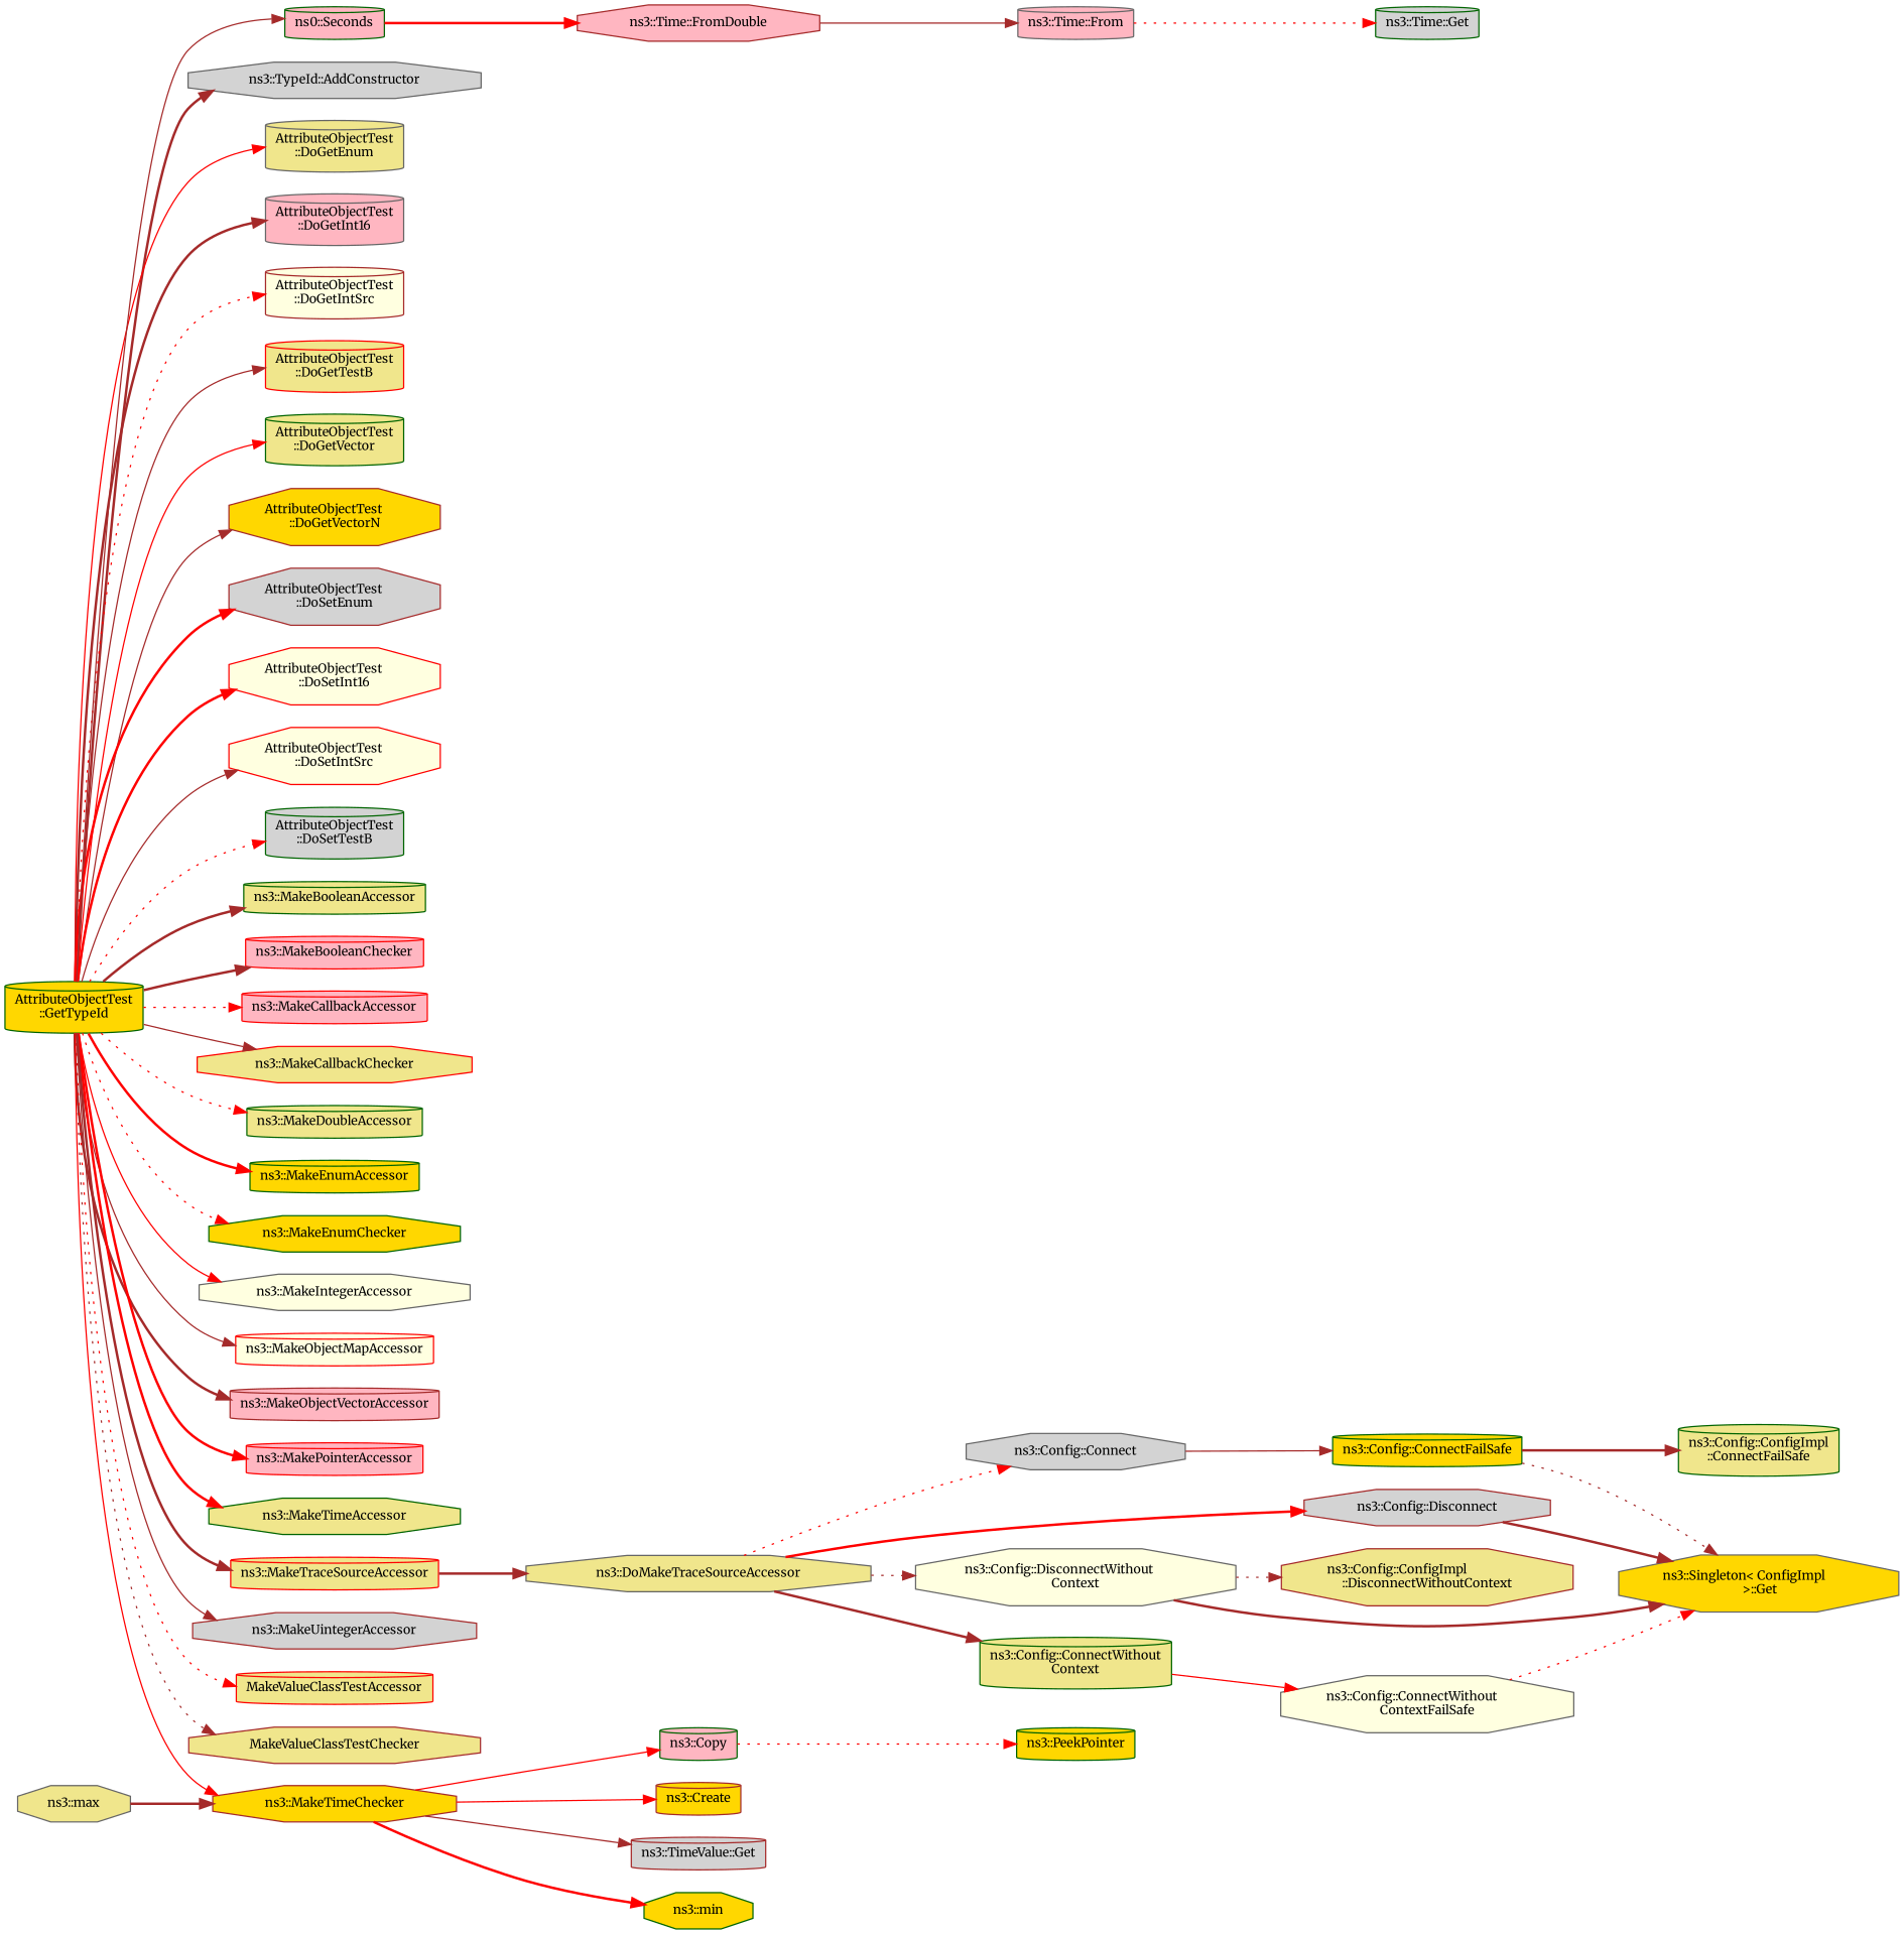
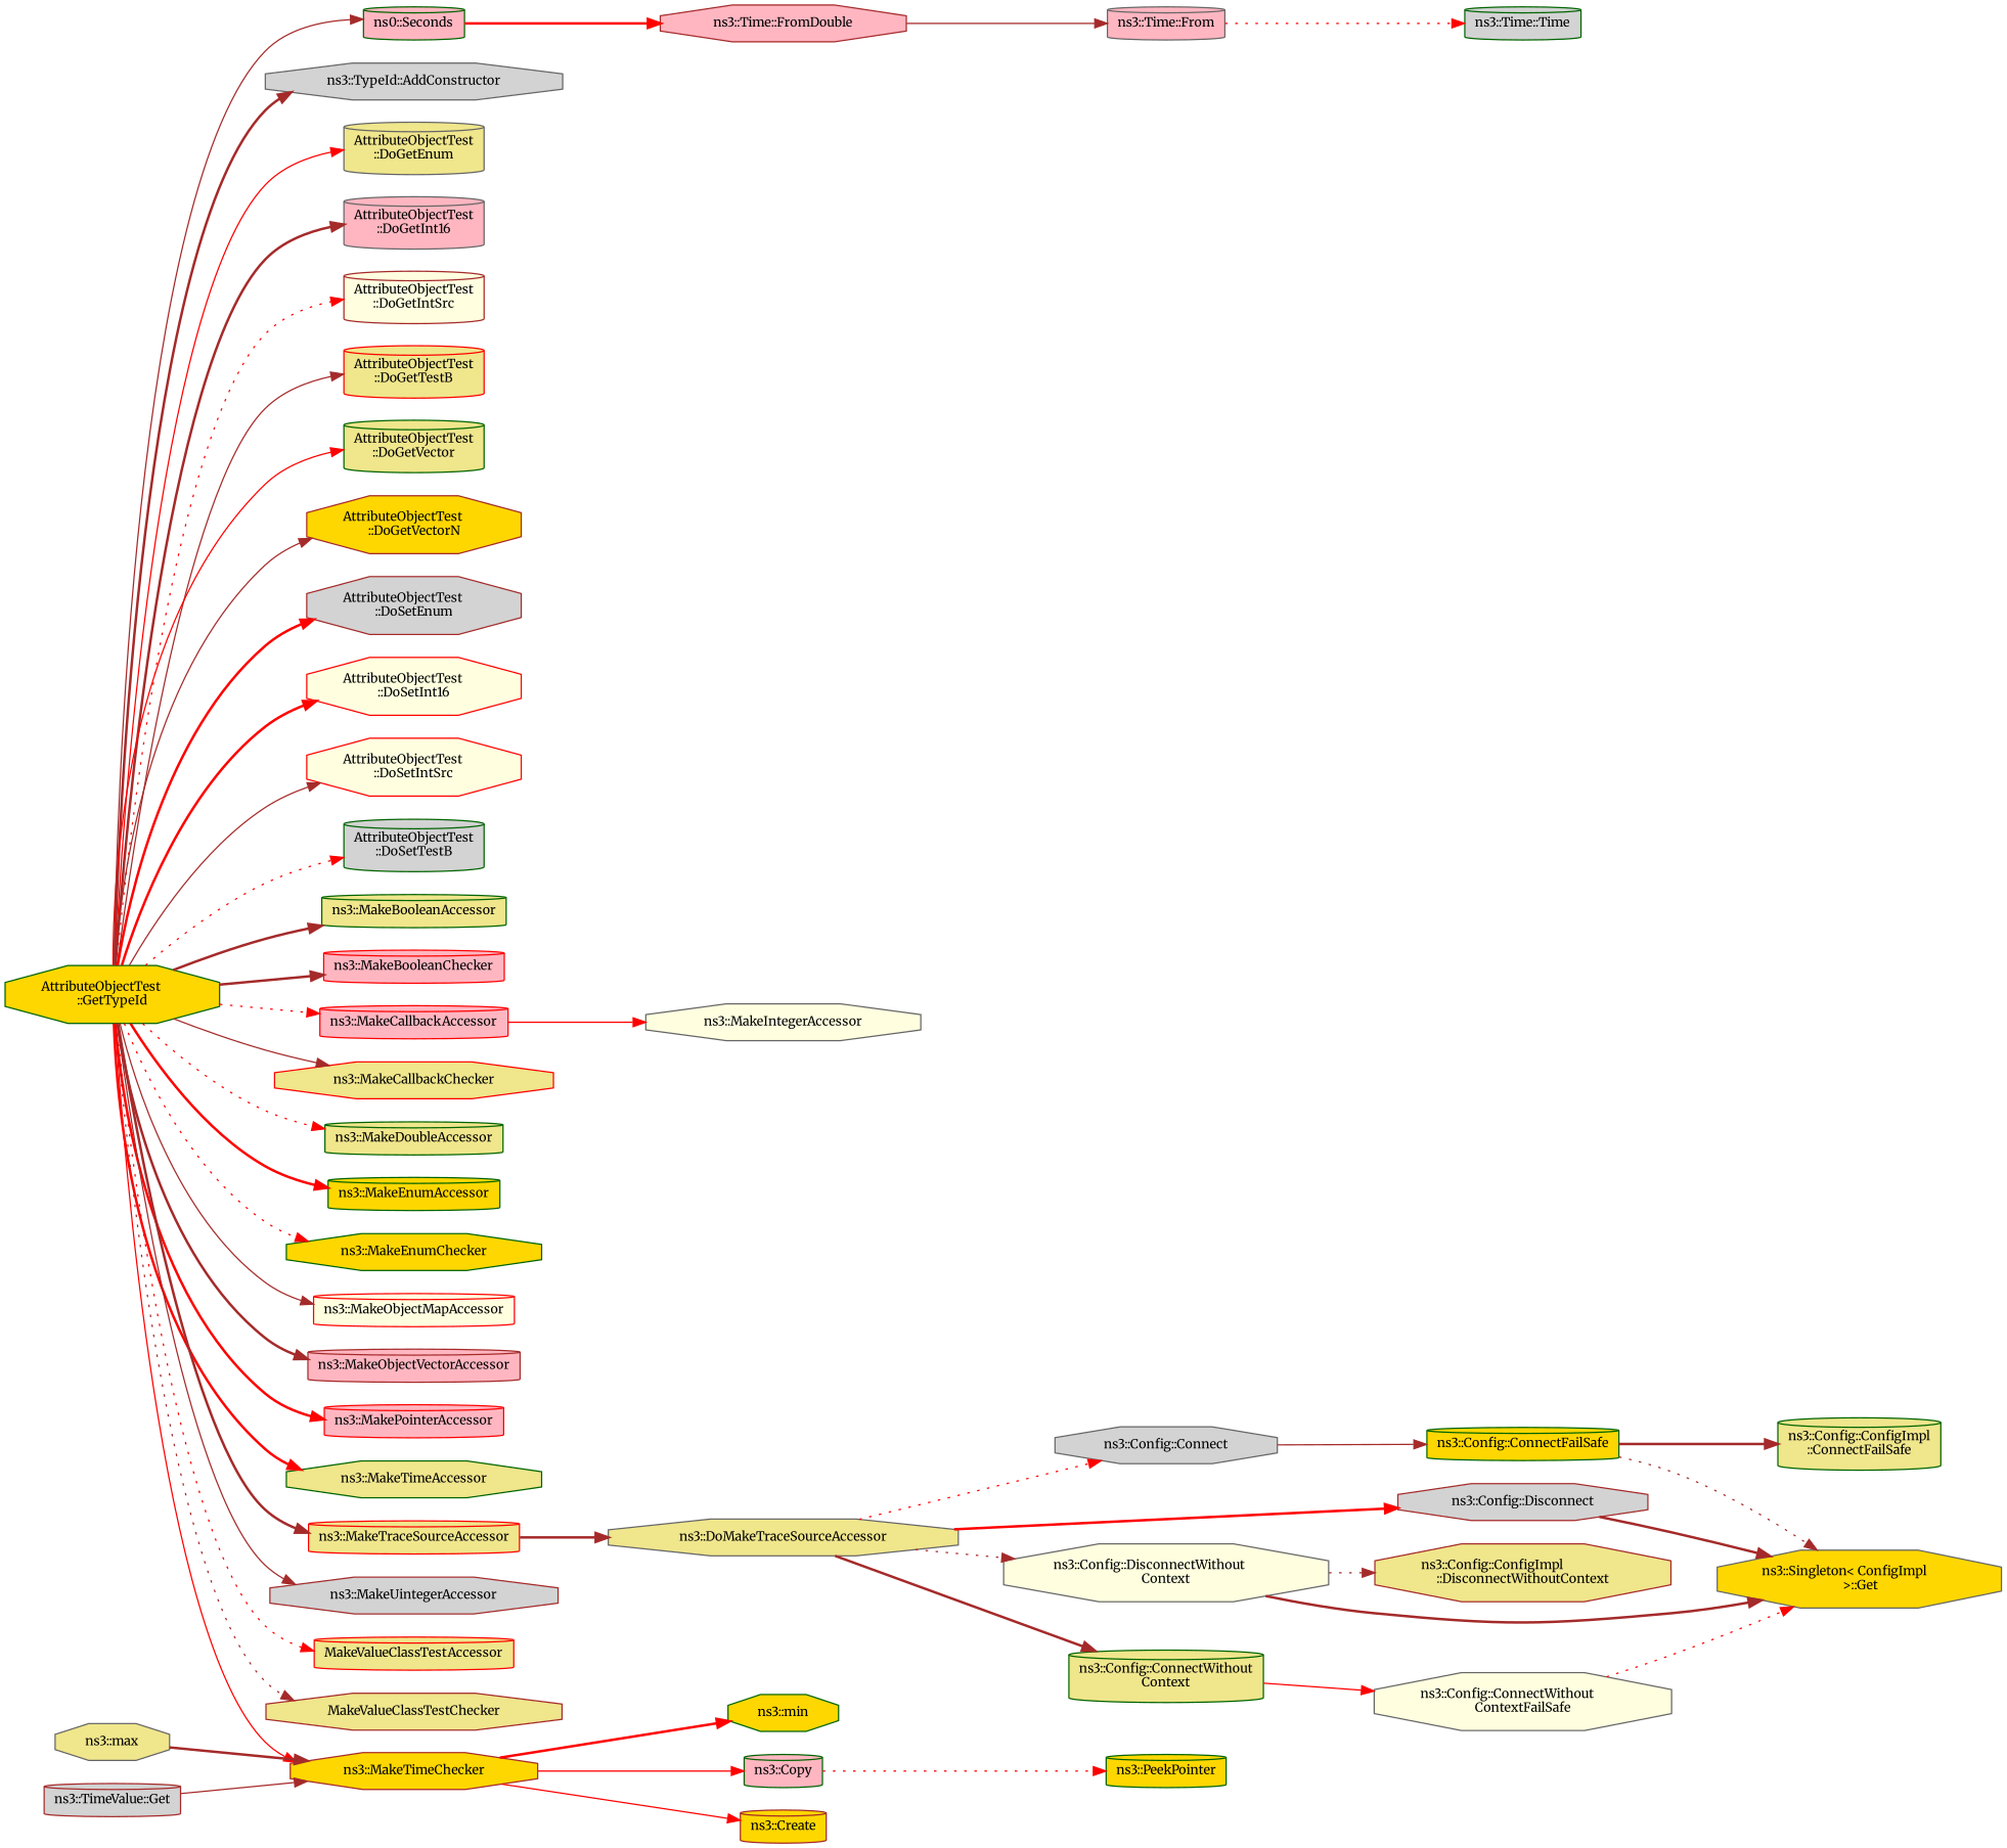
  digraph {
    fontname=Merriweather
    rankdir=LR
    node [color=darkgreen fillcolor=khaki fontname=Merriweather fontsize=10 shape=cylinder style=filled]
    edge [color=brown fontname=Merriweather fontsize=10 labelfontname=Helvetica labelfontsize=10 style=bold]
-   n1 [fillcolor=gold fontcolor=black height=0.2 label="AttributeObjectTest\l::GetTypeId" width=0.4]
+   n1 [fillcolor=gold fontcolor=black height=0.2 label="AttributeObjectTest\l::GetTypeId" shape=octagon width=0.4]
    n2 [color=gray40 fillcolor=lightgrey height=0.2 label="ns3::TypeId::AddConstructor" shape=octagon width=0.4]
    n3 [color=gray40 height=0.2 label="AttributeObjectTest\l::DoGetEnum" width=0.4]
    n4 [color=gray40 fillcolor=lightpink height=0.2 label="AttributeObjectTest\l::DoGetInt16" width=0.4]
    n5 [color=brown fillcolor=lightyellow height=0.2 label="AttributeObjectTest\l::DoGetIntSrc" width=0.4]
    n6 [color=red height=0.2 label="AttributeObjectTest\l::DoGetTestB" width=0.4]
    n7 [height=0.2 label="AttributeObjectTest\l::DoGetVector" width=0.4]
    n8 [color=brown fillcolor=gold height=0.2 label="AttributeObjectTest\l::DoGetVectorN" shape=octagon width=0.4]
    n9 [color=brown fillcolor=lightgrey height=0.2 label="AttributeObjectTest\l::DoSetEnum" shape=octagon width=0.4]
    n10 [color=red fillcolor=lightyellow height=0.2 label="AttributeObjectTest\l::DoSetInt16" shape=octagon width=0.4]
    n11 [color=red fillcolor=lightyellow height=0.2 label="AttributeObjectTest\l::DoSetIntSrc" shape=octagon width=0.4]
    n12 [fillcolor=lightgrey height=0.2 label="AttributeObjectTest\l::DoSetTestB" width=0.4]
    n13 [height=0.2 label="ns3::MakeBooleanAccessor" width=0.4]
    n14 [color=red fillcolor=lightpink height=0.2 label="ns3::MakeBooleanChecker" width=0.4]
    n15 [color=red fillcolor=lightpink height=0.2 label="ns3::MakeCallbackAccessor" width=0.4]
    n16 [color=red height=0.2 label="ns3::MakeCallbackChecker" shape=octagon width=0.4]
    n17 [height=0.2 label="ns3::MakeDoubleAccessor" width=0.4]
    n18 [fillcolor=gold height=0.2 label="ns3::MakeEnumAccessor" width=0.4]
    n19 [fillcolor=gold height=0.2 label="ns3::MakeEnumChecker" shape=octagon width=0.4]
    n20 [color=gray40 fillcolor=lightyellow height=0.2 label="ns3::MakeIntegerAccessor" shape=octagon width=0.4]
    n21 [color=red fillcolor=lightyellow height=0.2 label="ns3::MakeObjectMapAccessor" width=0.4]
    n22 [color=brown fillcolor=lightpink height=0.2 label="ns3::MakeObjectVectorAccessor" width=0.4]
    n23 [color=red fillcolor=lightpink height=0.2 label="ns3::MakePointerAccessor" width=0.4]
    n24 [height=0.2 label="ns3::MakeTimeAccessor" shape=octagon width=0.4]
    n25 [color=brown fillcolor=gold height=0.2 label="ns3::MakeTimeChecker" shape=octagon width=0.4]
    n26 [color=red height=0.2 label="ns3::MakeTraceSourceAccessor" width=0.4]
    n27 [color=brown fillcolor=lightgrey height=0.2 label="ns3::MakeUintegerAccessor" shape=octagon width=0.4]
    n28 [color=red height=0.2 label=MakeValueClassTestAccessor width=0.4]
    n29 [color=brown height=0.2 label=MakeValueClassTestChecker shape=octagon width=0.4]
    n30 [fillcolor=lightpink height=0.2 label="ns0::Seconds" width=0.4]
    n31 [fillcolor=lightpink height=0.2 label="ns3::Copy" width=0.4]
    n32 [color=brown fillcolor=gold height=0.2 label="ns3::Create" width=0.4]
    n33 [color=brown fillcolor=lightgrey height=0.2 label="ns3::TimeValue::Get" width=0.4]
    n34 [fillcolor=gold height=0.2 label="ns3::min" shape=octagon width=0.4]
    n35 [color=gray40 height=0.2 label="ns3::DoMakeTraceSourceAccessor" shape=octagon width=0.4]
    n36 [color=brown fillcolor=lightpink height=0.2 label="ns3::Time::FromDouble" shape=octagon width=0.4]
    n37 [fillcolor=gold height=0.2 label="ns3::PeekPointer" width=0.4]
    n38 [color=gray40 height=0.2 label="ns3::max" shape=octagon width=0.4]
    n39 [color=gray40 fillcolor=lightgrey height=0.2 label="ns3::Config::Connect" shape=octagon width=0.4]
    n40 [height=0.2 label="ns3::Config::ConnectWithout\lContext" width=0.4]
    n41 [color=brown fillcolor=lightgrey height=0.2 label="ns3::Config::Disconnect" shape=octagon width=0.4]
    n42 [color=gray40 fillcolor=lightyellow height=0.2 label="ns3::Config::DisconnectWithout\lContext" shape=octagon width=0.4]
    n43 [fillcolor=gold height=0.2 label="ns3::Config::ConnectFailSafe" width=0.4]
    n44 [color=gray40 fillcolor=lightyellow height=0.2 label="ns3::Config::ConnectWithout\lContextFailSafe" shape=octagon width=0.4]
    n45 [color=gray40 fillcolor=gold height=0.2 label="ns3::Singleton\< ConfigImpl\l \>::Get" shape=octagon width=0.4]
    n46 [color=brown height=0.2 label="ns3::Config::ConfigImpl\l::DisconnectWithoutContext" shape=octagon width=0.4]
    n47 [height=0.2 label="ns3::Config::ConfigImpl\l::ConnectFailSafe" width=0.4]
    n48 [color=gray40 fillcolor=lightpink height=0.2 label="ns3::Time::From" width=0.4]
-   n49 [fillcolor=lightgrey height=0.2 label="ns3::Time::Get" width=0.4]
+   n49 [fillcolor=lightgrey height=0.2 label="ns3::Time::Time" width=0.4]
    n1 -> n2
    n1 -> n3 [color=red style=solid]
    n1 -> n4
    n1 -> n5 [color=red style=dotted]
    n1 -> n6 [style=solid]
    n1 -> n7 [color=red style=solid]
    n1 -> n8 [style=solid]
    n1 -> n9 [color=red]
    n1 -> n10 [color=red]
    n1 -> n11 [style=solid]
    n1 -> n12 [color=red style=dotted]
    n1 -> n13
    n1 -> n14
    n1 -> n15 [color=red style=dotted]
    n1 -> n16 [style=solid]
    n1 -> n17 [color=red style=dotted]
    n1 -> n18 [color=red]
    n1 -> n19 [color=red style=dotted]
-   n1 -> n20 [color=red style=solid]
+   n15 -> n20 [color=red style=solid]
    n1 -> n21 [style=solid]
    n1 -> n22
    n1 -> n23 [color=red]
    n1 -> n24 [color=red]
    n1 -> n25 [color=red style=solid]
    n1 -> n26
    n1 -> n27 [style=solid]
    n1 -> n28 [color=red style=dotted]
    n1 -> n29 [style=dotted]
    n1 -> n30 [style=solid]
    n25 -> n31 [color=red style=solid]
    n25 -> n32 [color=red style=solid]
-   n25 -> n33 [style=solid]
+   n33 -> n25 [style=solid]
    n25 -> n34 [color=red]
    n26 -> n35
    n30 -> n36 [color=red]
    n31 -> n37 [color=red style=dotted]
    n35 -> n39 [color=red style=dotted]
    n35 -> n40
    n35 -> n41 [color=red]
    n35 -> n42 [style=dotted]
    n36 -> n48 [style=solid]
    n38 -> n25
    n39 -> n43 [style=solid]
    n40 -> n44 [color=red style=solid]
    n41 -> n45
    n42 -> n45
    n42 -> n46 [style=dotted]
    n43 -> n45 [style=dotted]
    n43 -> n47
    n44 -> n45 [color=red style=dotted]
    n48 -> n49 [color=red style=dotted]
  }
